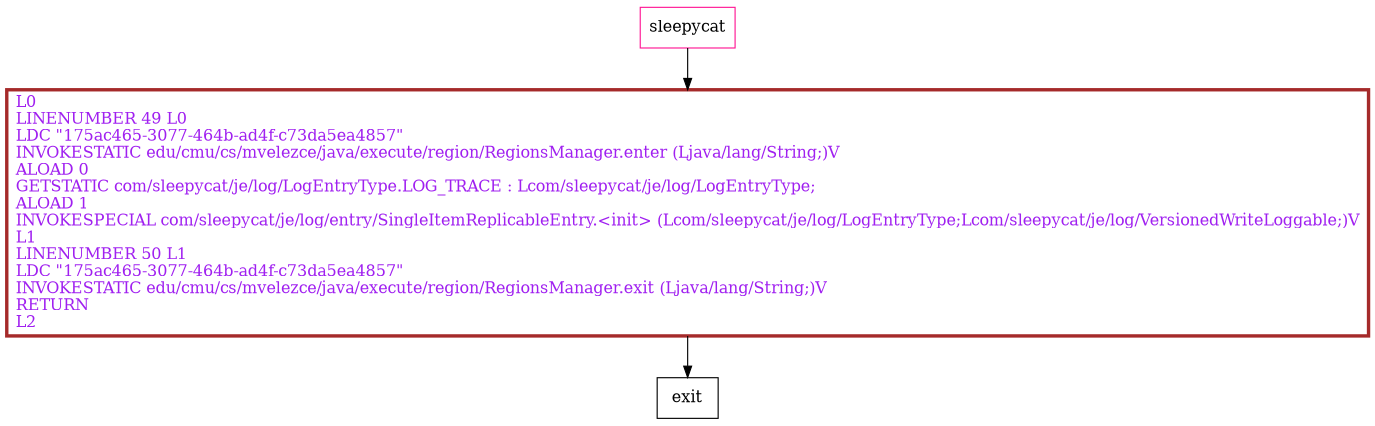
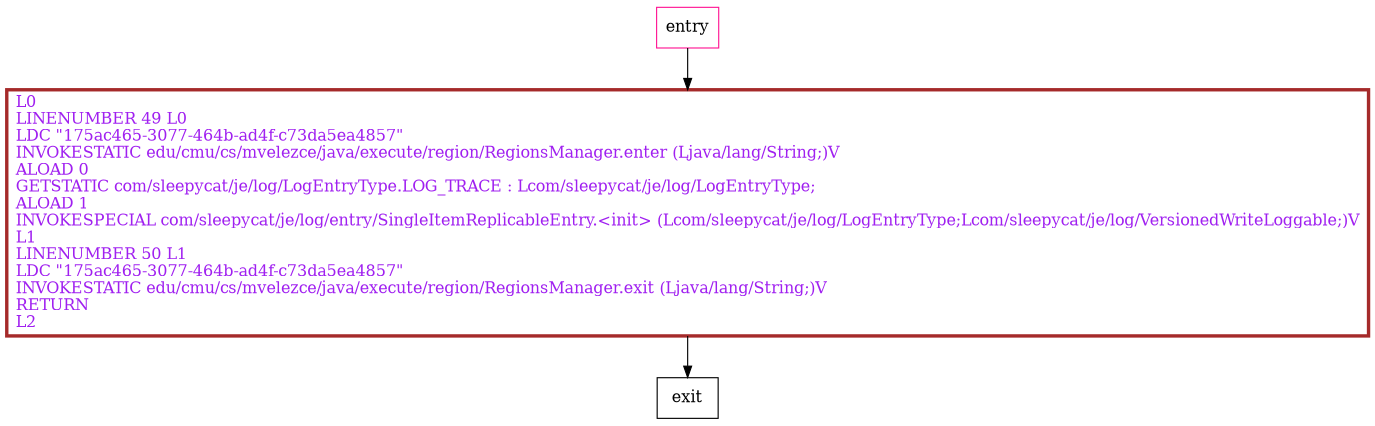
  digraph {
    node [shape=record]
    n1 [color=brown fontcolor=purple label="L0\lLINENUMBER 49 L0\lLDC \"175ac465-3077-464b-ad4f-c73da5ea4857\"\lINVOKESTATIC edu/cmu/cs/mvelezce/java/execute/region/RegionsManager.enter (Ljava/lang/String;)V\lALOAD 0\lGETSTATIC com/sleepycat/je/log/LogEntryType.LOG_TRACE : Lcom/sleepycat/je/log/LogEntryType;\lALOAD 1\lINVOKESPECIAL com/sleepycat/je/log/entry/SingleItemReplicableEntry.\<init\> (Lcom/sleepycat/je/log/LogEntryType;Lcom/sleepycat/je/log/VersionedWriteLoggable;)V\lL1\lLINENUMBER 50 L1\lLDC \"175ac465-3077-464b-ad4f-c73da5ea4857\"\lINVOKESTATIC edu/cmu/cs/mvelezce/java/execute/region/RegionsManager.exit (Ljava/lang/String;)V\lRETURN\lL2\l" penwidth=3]
    exit [color=black]
-   entry [color=deeppink label=sleepycat]
+   entry [color=deeppink]
    n1 -> exit
    entry -> n1
  }
